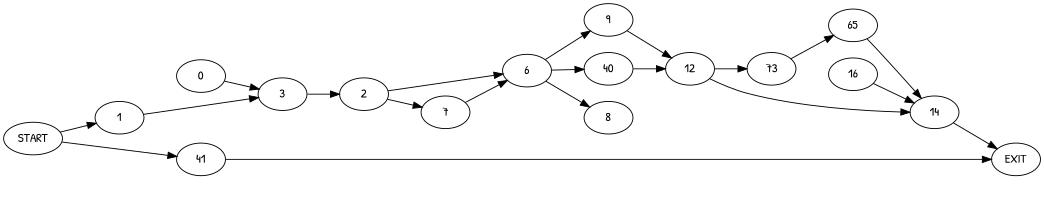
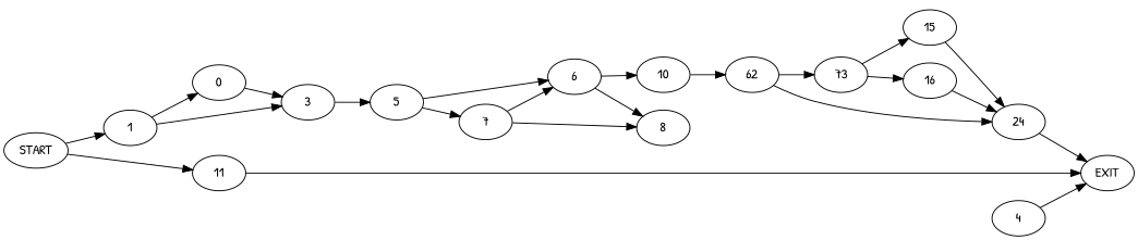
  digraph {
    fontname="Patrick Hand"
    rankdir=LR
    node [fontname="Patrick Hand"]
    edge [fontname="Patrick Hand"]
    n1 [label=START]
    1
-   11 [label=41]
+   11
    n4 [label=0]
    3
    n6 [label=EXIT]
-   5 [label=2]
+   5
+   4
    6
    7
-   9
-   10 [label=40]
+   10
    8
-   12
+   12 [label=62]
    n15 [label=73]
-   14
-   15 [label=65]
+   14 [label=24]
+   15
    16
    n1 -> 1
    n1 -> 11
+   1 -> n4
    1 -> 3
    11 -> n6
    n4 -> 3
    3 -> 5
    5 -> 6
    5 -> 7
-   6 -> 9
+   4 -> n6
    6 -> 10
    6 -> 8
    7 -> 6
-   9 -> 12
+   7 -> 8
    10 -> 12
    12 -> n15
    12 -> 14
    n15 -> 15
+   n15 -> 16
    14 -> n6
    15 -> 14
    16 -> 14
  }
